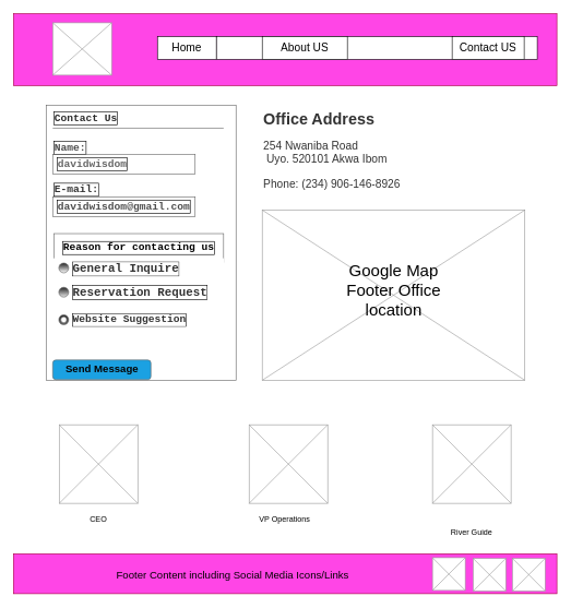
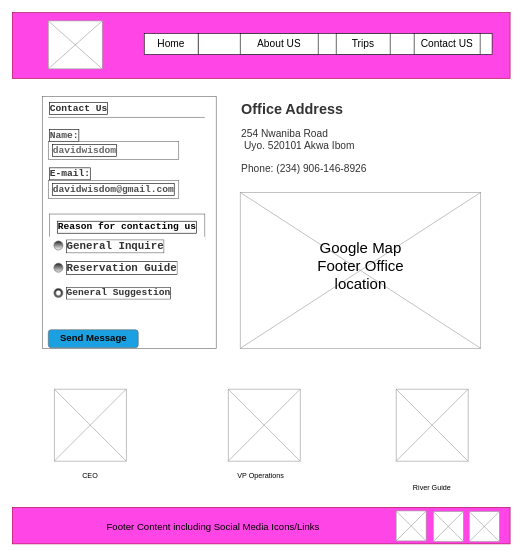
  <mxCell id="0" />
  <mxCell id="1" parent="0" />
  <mxCell id="2" value="-" style="rounded=0;whiteSpace=wrap;html=1;fillColor=#FF45E6;fontColor=#ffffff;strokeColor=#A50040;" vertex="1" parent="1"><mxGeometry x="20" y="20" width="830" height="110" as="geometry" /></mxCell>
  <mxCell id="3" value="" style="verticalLabelPosition=bottom;shadow=0;dashed=0;align=center;html=1;verticalAlign=top;strokeWidth=1;shape=mxgraph.mockup.graphics.simpleIcon;strokeColor=#999999;" vertex="1" parent="1"><mxGeometry x="80" y="34" width="90" height="80" as="geometry" /></mxCell>
  <mxCell id="4" value="" style="swimlane;shape=mxgraph.bootstrap.anchor;childLayout=stackLayout;horizontal=0;startSize=0;horizontalStack=1;resizeParent=1;resizeParentMax=0;resizeLast=0;collapsible=0;marginBottom=0;whiteSpace=wrap;html=1;" vertex="1" parent="1"><mxGeometry x="240" y="55" width="90" height="35" as="geometry" /></mxCell>
  <mxCell id="5" value="Home" style="text;strokeColor=inherit;align=center;verticalAlign=middle;spacingLeft=10;spacingRight=10;overflow=hidden;points=[[0,0.5],[1,0.5]];portConstraint=eastwest;rotatable=0;whiteSpace=wrap;html=1;fillColor=inherit;fontColor=inherit;fontSize=17;" vertex="1" parent="4"><mxGeometry width="90" height="35" as="geometry" /></mxCell>
  <mxCell id="6" value="" style="text;strokeColor=inherit;align=center;verticalAlign=middle;spacingLeft=10;spacingRight=10;overflow=hidden;points=[[0,0.5],[1,0.5]];portConstraint=eastwest;rotatable=0;whiteSpace=wrap;html=1;fillColor=inherit;fontColor=inherit;fontSize=17;" vertex="1" parent="1"><mxGeometry x="330" y="55" width="490" height="35" as="geometry" /></mxCell>
  <mxCell id="7" value="Contact US" style="text;strokeColor=inherit;align=center;verticalAlign=middle;spacingLeft=10;spacingRight=10;overflow=hidden;points=[[0,0.5],[1,0.5]];portConstraint=eastwest;rotatable=0;whiteSpace=wrap;html=1;fillColor=inherit;fontColor=inherit;fontSize=17;" vertex="1" parent="1"><mxGeometry x="690" y="55" width="110" height="35" as="geometry" /></mxCell>
+ <mxCell id="8" value="Trips" style="text;strokeColor=inherit;align=center;verticalAlign=middle;spacingLeft=10;spacingRight=10;overflow=hidden;points=[[0,0.5],[1,0.5]];portConstraint=eastwest;rotatable=0;whiteSpace=wrap;html=1;fillColor=inherit;fontColor=inherit;fontSize=17;" vertex="1" parent="1"><mxGeometry x="560" y="55" width="90" height="35" as="geometry" /></mxCell>
  <mxCell id="9" value="About US" style="text;strokeColor=inherit;align=center;verticalAlign=middle;spacingLeft=10;spacingRight=10;overflow=hidden;points=[[0,0.5],[1,0.5]];portConstraint=eastwest;rotatable=0;whiteSpace=wrap;html=1;fillColor=inherit;fontColor=inherit;fontSize=17;" vertex="1" parent="1"><mxGeometry x="400" y="55" width="130" height="35" as="geometry" /></mxCell>
  <mxCell id="10" value="" style="strokeWidth=1;shadow=0;dashed=0;align=center;html=1;shape=mxgraph.mockup.forms.rrect;rSize=0;strokeColor=#666666;fillColor=none;fontFamily=Courier New;fontSize=16;labelBorderColor=none;" vertex="1" parent="1"><mxGeometry x="70" y="160" width="290" height="420" as="geometry" /></mxCell>
  <mxCell id="11" value="&lt;b style=&quot;&quot;&gt;&lt;font color=&quot;#2b2b2b&quot;&gt;Contact Us&lt;/font&gt;&lt;/b&gt;" style="strokeWidth=1;shadow=0;dashed=0;align=center;html=1;shape=mxgraph.mockup.forms.anchor;fontSize=16;fontColor=#666666;align=left;resizeWidth=1;spacingLeft=0;fontFamily=Courier New;strokeColor=#666666;labelBorderColor=default;" vertex="1" parent="10"><mxGeometry width="145" height="20" relative="1" as="geometry"><mxPoint x="10" y="10" as="offset" /></mxGeometry></mxCell>
  <mxCell id="12" value="" style="shape=line;strokeColor=#666666;strokeWidth=1;html=1;resizeWidth=1;fontFamily=Courier New;fontSize=16;labelBorderColor=default;" vertex="1" parent="10"><mxGeometry width="261" height="10" relative="1" as="geometry"><mxPoint x="10" y="30" as="offset" /></mxGeometry></mxCell>
  <mxCell id="13" value="&lt;b style=&quot;&quot;&gt;&lt;font color=&quot;#4d4d4d&quot;&gt;Name:&lt;/font&gt;&lt;/b&gt;" style="strokeWidth=1;shadow=0;dashed=0;align=center;html=1;shape=mxgraph.mockup.forms.anchor;fontSize=16;fontColor=#666666;align=left;resizeWidth=1;spacingLeft=0;fontFamily=Courier New;strokeColor=none;labelBorderColor=default;fillColor=default;" vertex="1" parent="10"><mxGeometry width="145" height="30" relative="1" as="geometry"><mxPoint x="10" y="50" as="offset" /></mxGeometry></mxCell>
  <mxCell id="14" value="&lt;b style=&quot;&quot;&gt;davidwisdom&lt;/b&gt;" style="strokeWidth=1;shadow=0;dashed=0;align=center;html=1;shape=mxgraph.mockup.forms.rrect;rSize=0;strokeColor=#666666;fontColor=#666666;align=left;spacingLeft=5;resizeWidth=1;fontFamily=Courier New;fontSize=16;labelBorderColor=default;fillColor=none;" vertex="1" parent="10"><mxGeometry width="217.5" height="30" relative="1" as="geometry"><mxPoint x="10" y="75" as="offset" /></mxGeometry></mxCell>
  <mxCell id="15" value="&lt;b style=&quot;&quot;&gt;&lt;font color=&quot;#333333&quot;&gt;E-mail:&lt;/font&gt;&lt;/b&gt;" style="strokeWidth=1;shadow=0;dashed=0;align=center;html=1;shape=mxgraph.mockup.forms.anchor;fontSize=16;fontColor=#666666;align=left;resizeWidth=1;spacingLeft=0;fontFamily=Courier New;strokeColor=#666666;labelBorderColor=default;" vertex="1" parent="10"><mxGeometry width="145" height="40" relative="1" as="geometry"><mxPoint x="10" y="109" as="offset" /></mxGeometry></mxCell>
  <mxCell id="16" value="&lt;b style=&quot;&quot;&gt;&lt;font color=&quot;#4d4d4d&quot;&gt;davidwisdom@gmail.com&lt;/font&gt;&lt;/b&gt;" style="strokeWidth=1;shadow=0;dashed=0;align=center;html=1;shape=mxgraph.mockup.forms.rrect;rSize=0;strokeColor=#666666;fontColor=#666666;align=left;spacingLeft=5;resizeWidth=1;fontFamily=Courier New;fontSize=16;labelBorderColor=default;fillColor=none;" vertex="1" parent="10"><mxGeometry width="217.5" height="30" relative="1" as="geometry"><mxPoint x="10" y="140" as="offset" /></mxGeometry></mxCell>
  <mxCell id="17" value="&lt;font face=&quot;Helvetica&quot; style=&quot;font-size: 16px;&quot; color=&quot;#050505&quot;&gt;Send Message&lt;/font&gt;" style="strokeWidth=1;shadow=0;dashed=0;align=center;html=1;shape=mxgraph.mockup.forms.rrect;rSize=5;strokeColor=#666666;fontColor=#ffffff;fillColor=#1ba1e2;fontSize=16;fontStyle=1;fontFamily=Courier New;labelBorderColor=none;" vertex="1" parent="10"><mxGeometry y="1" width="150" height="30" relative="1" as="geometry"><mxPoint x="10" y="-31" as="offset" /></mxGeometry></mxCell>
  <mxCell id="18" value="" style="shape=ellipse;resizable=0;fillColor=#242424;strokeColor=#666666;gradientColor=#666666;html=1;fontFamily=Courier New;fontSize=16;labelBorderColor=default;" vertex="1" parent="10"><mxGeometry x="19.679" y="272.621" width="15" height="15" as="geometry" /></mxCell>
  <mxCell id="19" value="Reason for contacting us" style="text;html=1;align=center;verticalAlign=middle;whiteSpace=wrap;rounded=0;fontStyle=1;strokeColor=#666666;fontFamily=Courier New;fontSize=16;labelBorderColor=default;" vertex="1" parent="10"><mxGeometry x="12.04" y="196" width="258.93" height="44.466" as="geometry" /></mxCell>
  <mxCell id="20" value="" style="swimlane;strokeColor=none;swimlaneFillColor=#FFFFFF;fillColor=none;fontColor=#666666;fontStyle=0;childLayout=stackLayout;horizontal=1;startSize=0;horizontalStack=0;resizeParent=1;resizeParentMax=0;resizeLast=0;collapsible=0;marginBottom=0;whiteSpace=wrap;html=1;fontFamily=Courier New;fontSize=16;labelBorderColor=default;" vertex="1" parent="10"><mxGeometry x="11.36" y="234.01" width="260" height="115.99" as="geometry" /></mxCell>
  <mxCell id="21" value="" style="group" vertex="1" connectable="0" parent="20"><mxGeometry width="260" height="115.99" as="geometry" /></mxCell>
  <mxCell id="22" value="&lt;font color=&quot;#333333&quot; size=&quot;1&quot;&gt;&lt;b style=&quot;font-size: 18px;&quot;&gt;General Inquire&lt;/b&gt;&lt;/font&gt;" style="text;strokeColor=none;align=left;verticalAlign=middle;spacingLeft=27;spacingRight=10;overflow=hidden;points=[[0,0.5],[1,0.5]];portConstraint=eastwest;rotatable=0;whiteSpace=wrap;html=1;fillColor=default;fontColor=inherit;fontSize=16;fontFamily=Courier New;labelBorderColor=default;" vertex="1" parent="21"><mxGeometry width="260" height="31.798" as="geometry" /></mxCell>
- <mxCell id="23" value="&lt;font color=&quot;#333333&quot; style=&quot;font-size: 18px;&quot;&gt;&lt;span style=&quot;font-size: 18px;&quot;&gt;&lt;b style=&quot;&quot;&gt;Reservation Request&lt;/b&gt;&lt;/span&gt;&lt;/font&gt;" style="text;strokeColor=none;align=left;verticalAlign=middle;spacingLeft=27;spacingRight=10;overflow=hidden;points=[[0,0.5],[1,0.5]];portConstraint=eastwest;rotatable=0;whiteSpace=wrap;html=1;rSize=5;fillColor=default;fontColor=inherit;fontSize=18;fontFamily=Courier New;labelBorderColor=default;" vertex="1" parent="21"><mxGeometry y="31.798" width="260" height="39.4" as="geometry" /></mxCell>
+ <mxCell id="23" value="&lt;font color=&quot;#333333&quot; style=&quot;font-size: 18px;&quot;&gt;&lt;span style=&quot;font-size: 18px;&quot;&gt;&lt;b style=&quot;&quot;&gt;Reservation Guide&lt;/b&gt;&lt;/span&gt;&lt;/font&gt;" style="text;strokeColor=none;align=left;verticalAlign=middle;spacingLeft=27;spacingRight=10;overflow=hidden;points=[[0,0.5],[1,0.5]];portConstraint=eastwest;rotatable=0;whiteSpace=wrap;html=1;rSize=5;fillColor=default;fontColor=inherit;fontSize=18;fontFamily=Courier New;labelBorderColor=default;" vertex="1" parent="21"><mxGeometry y="31.798" width="260" height="39.4" as="geometry" /></mxCell>
  <mxCell id="24" value="" style="shape=ellipse;resizable=0;fillColor=#242424;strokeColor=#666666;gradientColor=#E6E6E6;html=1;fontFamily=Courier New;fontSize=16;labelBorderColor=default;" vertex="1" parent="23"><mxGeometry y="0.5" width="15" height="15" relative="1" as="geometry"><mxPoint x="8" y="-7.5" as="offset" /></mxGeometry></mxCell>
- <mxCell id="25" value="&lt;font color=&quot;#333333&quot; style=&quot;font-size: 16px;&quot;&gt;&lt;b style=&quot;&quot;&gt;Website Suggestion&lt;/b&gt;&lt;/font&gt;" style="text;strokeColor=none;align=left;verticalAlign=middle;spacingLeft=27;spacingRight=10;overflow=hidden;points=[[0,0.5],[1,0.5]];portConstraint=eastwest;rotatable=0;whiteSpace=wrap;html=1;rSize=5;fillColor=default;fontColor=#008CFF;fontSize=16;fontFamily=Courier New;labelBorderColor=default;" vertex="1" parent="21"><mxGeometry y="71.198" width="260" height="44.792" as="geometry" /></mxCell>
+ <mxCell id="25" value="&lt;font color=&quot;#333333&quot; style=&quot;font-size: 16px;&quot;&gt;&lt;b style=&quot;&quot;&gt;General Suggestion&lt;/b&gt;&lt;/font&gt;" style="text;strokeColor=none;align=left;verticalAlign=middle;spacingLeft=27;spacingRight=10;overflow=hidden;points=[[0,0.5],[1,0.5]];portConstraint=eastwest;rotatable=0;whiteSpace=wrap;html=1;rSize=5;fillColor=default;fontColor=#008CFF;fontSize=16;fontFamily=Courier New;labelBorderColor=default;" vertex="1" parent="21"><mxGeometry y="71.198" width="260" height="44.792" as="geometry" /></mxCell>
  <mxCell id="26" value="" style="shape=ellipse;resizable=0;fillColor=#242424;gradientColor=#666666;strokeColor=#666666;html=1;fontFamily=Courier New;fontSize=16;labelBorderColor=default;" vertex="1" parent="25"><mxGeometry y="0.5" width="15" height="15" relative="1" as="geometry"><mxPoint x="8" y="-7.5" as="offset" /></mxGeometry></mxCell>
  <mxCell id="27" value="" style="shape=ellipse;resizable=0;fillColor=#FFFFFF;strokeColor=#666666;html=1;fontFamily=Courier New;fontSize=16;labelBorderColor=default;" vertex="1" parent="26"><mxGeometry x="0.2" y="0.2" width="9" height="9" relative="1" as="geometry" /></mxCell>
  <mxCell id="28" value="" style="group" vertex="1" connectable="0" parent="1"><mxGeometry x="400" y="320" width="401" height="260" as="geometry" /></mxCell>
  <mxCell id="29" value="" style="verticalLabelPosition=bottom;shadow=0;dashed=0;align=center;html=1;verticalAlign=top;strokeWidth=1;shape=mxgraph.mockup.graphics.simpleIcon;strokeColor=#999999;" vertex="1" parent="28"><mxGeometry width="401" height="260" as="geometry" /></mxCell>
  <mxCell id="30" value="&lt;font style=&quot;font-size: 25px;&quot;&gt;Google Map Footer Office location&lt;/font&gt;" style="text;html=1;align=center;verticalAlign=middle;whiteSpace=wrap;rounded=0;fontSize=25;" vertex="1" parent="28"><mxGeometry x="110" y="80" width="181.89" height="81.33" as="geometry" /></mxCell>
  <mxCell id="31" value="&lt;h1 style=&quot;margin-top: 0px;&quot;&gt;&lt;font color=&quot;#333333&quot;&gt;Office Address&lt;/font&gt;&lt;/h1&gt;&lt;p style=&quot;font-size: 17px;&quot;&gt;&lt;font color=&quot;#333333&quot; style=&quot;font-size: 17px;&quot;&gt;254 Nwaniba Road&amp;nbsp; &amp;nbsp; &amp;nbsp; &amp;nbsp; &amp;nbsp; &amp;nbsp; &amp;nbsp; &amp;nbsp; &amp;nbsp;Uyo. 520101 Akwa Ibom&lt;/font&gt;&lt;/p&gt;&lt;p style=&quot;font-size: 17px;&quot;&gt;&lt;font color=&quot;#333333&quot; style=&quot;font-size: 17px;&quot;&gt;Phone: (234) 906-146-8926&lt;/font&gt;&lt;/p&gt;&lt;p style=&quot;font-size: 17px;&quot;&gt;&lt;span style=&quot;background-color: initial;&quot;&gt;&lt;font color=&quot;#333333&quot; style=&quot;font-size: 17px;&quot;&gt;.&lt;/font&gt;&lt;/span&gt;&lt;/p&gt;" style="text;html=1;whiteSpace=wrap;overflow=hidden;rounded=0;fontColor=#4D4D4D;" vertex="1" parent="1"><mxGeometry x="400" y="160" width="250" height="140" as="geometry" /></mxCell>
  <mxCell id="32" value="" style="verticalLabelPosition=bottom;shadow=0;dashed=0;align=center;html=1;verticalAlign=top;strokeWidth=1;shape=mxgraph.mockup.graphics.simpleIcon;strokeColor=#999999;flipV=1;" vertex="1" parent="1"><mxGeometry x="90" y="648" width="120" height="120" as="geometry" /></mxCell>
  <mxCell id="33" value="" style="verticalLabelPosition=bottom;shadow=0;dashed=0;align=center;html=1;verticalAlign=top;strokeWidth=1;shape=mxgraph.mockup.graphics.simpleIcon;strokeColor=#999999;flipV=1;" vertex="1" parent="1"><mxGeometry x="380" y="648" width="120" height="120" as="geometry" /></mxCell>
  <mxCell id="34" value="" style="verticalLabelPosition=bottom;shadow=0;dashed=0;align=center;html=1;verticalAlign=top;strokeWidth=1;shape=mxgraph.mockup.graphics.simpleIcon;strokeColor=#999999;flipV=1;" vertex="1" parent="1"><mxGeometry x="660" y="648" width="120" height="120" as="geometry" /></mxCell>
  <mxCell id="35" value="CEO" style="text;html=1;align=center;verticalAlign=middle;whiteSpace=wrap;rounded=0;" vertex="1" parent="1"><mxGeometry x="120" y="778" width="60" height="30" as="geometry" /></mxCell>
  <mxCell id="36" value="VP Operations" style="text;html=1;align=center;verticalAlign=middle;whiteSpace=wrap;rounded=0;" vertex="1" parent="1"><mxGeometry x="392" y="778" width="85" height="30" as="geometry" /></mxCell>
  <mxCell id="37" value="River Guide" style="text;html=1;align=center;verticalAlign=middle;whiteSpace=wrap;rounded=0;" vertex="1" parent="1"><mxGeometry x="681" y="798" width="78" height="30" as="geometry" /></mxCell>
  <mxCell id="38" value="" style="group" vertex="1" connectable="0" parent="1"><mxGeometry x="20" y="845" width="830" height="61" as="geometry" /></mxCell>
  <mxCell id="39" value="-" style="rounded=0;whiteSpace=wrap;html=1;fillColor=#FF45E6;fontColor=#ffffff;strokeColor=#A50040;" vertex="1" parent="38"><mxGeometry width="830" height="61" as="geometry" /></mxCell>
  <mxCell id="40" value="" style="verticalLabelPosition=bottom;shadow=0;dashed=0;align=center;html=1;verticalAlign=top;strokeWidth=1;shape=mxgraph.mockup.graphics.simpleIcon;strokeColor=#999999;" vertex="1" parent="38"><mxGeometry x="640" y="6" width="50" height="50" as="geometry" /></mxCell>
  <mxCell id="41" value="" style="verticalLabelPosition=bottom;shadow=0;dashed=0;align=center;html=1;verticalAlign=top;strokeWidth=1;shape=mxgraph.mockup.graphics.simpleIcon;strokeColor=#999999;" vertex="1" parent="38"><mxGeometry x="702" y="7" width="50" height="50" as="geometry" /></mxCell>
  <mxCell id="42" value="" style="verticalLabelPosition=bottom;shadow=0;dashed=0;align=center;html=1;verticalAlign=top;strokeWidth=1;shape=mxgraph.mockup.graphics.simpleIcon;strokeColor=#999999;" vertex="1" parent="38"><mxGeometry x="762" y="7" width="50" height="50" as="geometry" /></mxCell>
  <mxCell id="43" value="Footer Content including Social Media Icons/Links" style="text;html=1;align=center;verticalAlign=middle;whiteSpace=wrap;rounded=0;fontColor=#000000;fontStyle=0;fontSize=16;" vertex="1" parent="38"><mxGeometry x="110" y="17" width="450" height="30" as="geometry" /></mxCell>
  <mxCell id="44" value="" style="shape=ellipse;resizable=0;fillColor=#242424;strokeColor=#666666;gradientColor=#FFFFFF;html=1;fontFamily=Courier New;fontSize=16;labelBorderColor=default;" vertex="1" parent="1"><mxGeometry x="89.364" y="400.948" width="15" height="15" as="geometry" /></mxCell>
